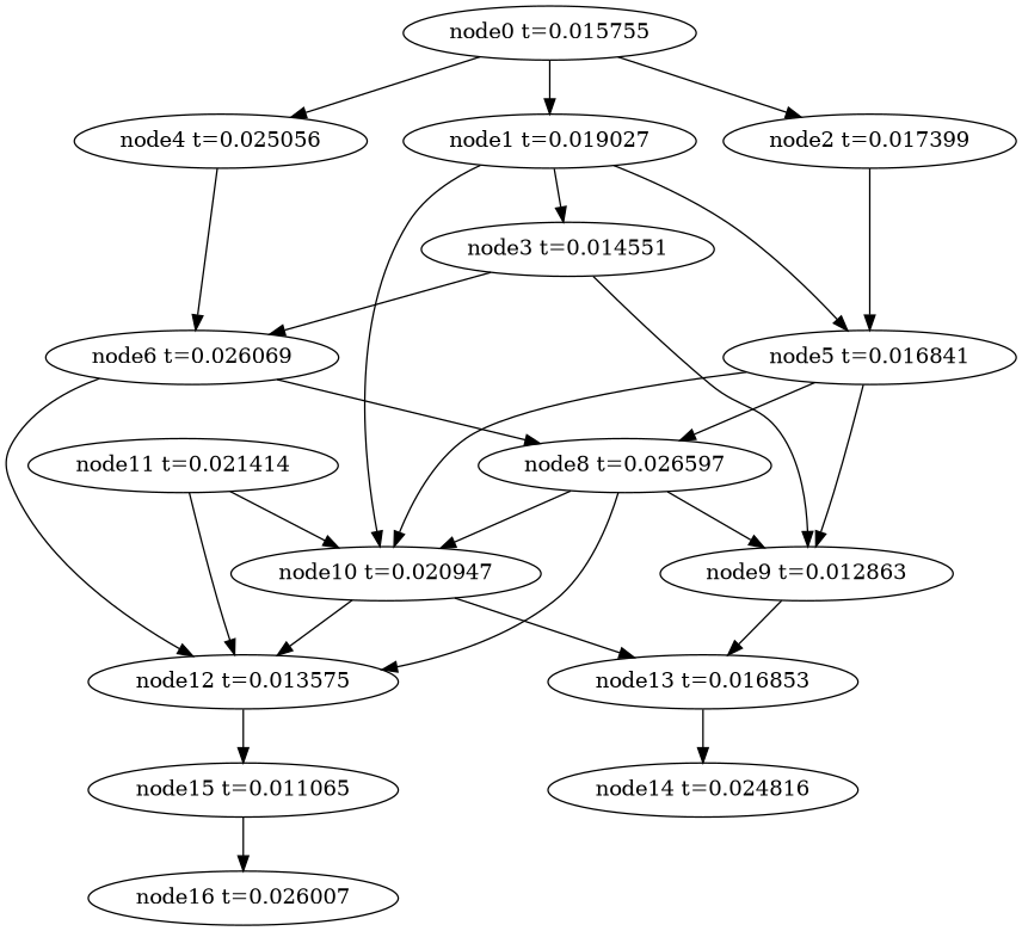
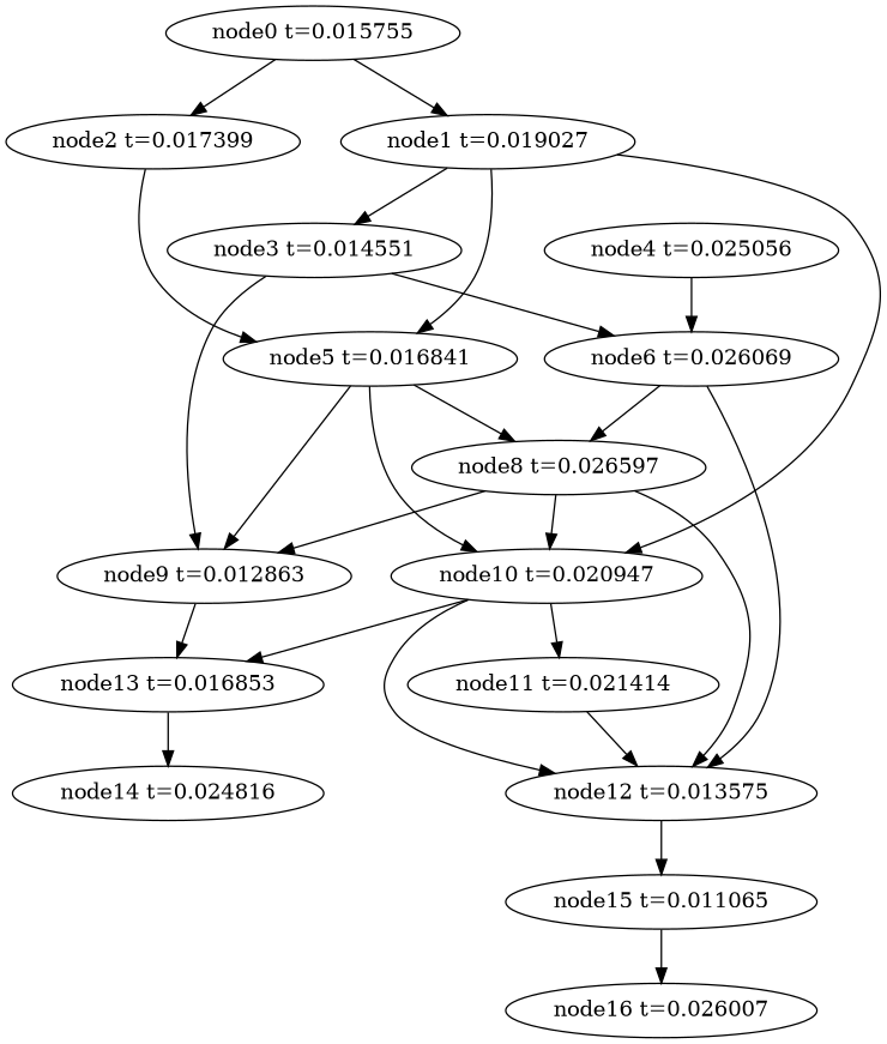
  digraph {
    n1 [label="node16 t=0.026007"]
    n2 [label="node15 t=0.011065"]
    n3 [label="node14 t=0.024816"]
    n4 [label="node13 t=0.016853"]
    n5 [label="node12 t=0.013575"]
    n6 [label="node11 t=0.021414"]
    n7 [label="node10 t=0.020947"]
    n8 [label="node9 t=0.012863"]
    n9 [label="node8 t=0.026597"]
    n10 [label="node6 t=0.026069"]
    n11 [label="node5 t=0.016841"]
    n12 [label="node4 t=0.025056"]
    n13 [label="node3 t=0.014551"]
    n14 [label="node2 t=0.017399"]
    n15 [label="node1 t=0.019027"]
    n16 [label="node0 t=0.015755"]
    n2 -> n1
    n4 -> n3
    n5 -> n2
    n6 -> n5
    n7 -> n4
    n7 -> n5
-   n6 -> n7
+   n7 -> n6
    n8 -> n4
    n9 -> n5
    n9 -> n7
    n9 -> n8
    n10 -> n5
    n10 -> n9
    n11 -> n7
    n11 -> n8
    n11 -> n9
    n12 -> n10
    n13 -> n8
    n13 -> n10
    n14 -> n11
    n15 -> n7
    n15 -> n11
    n15 -> n13
-   n16 -> n12
    n16 -> n14
    n16 -> n15
  }
